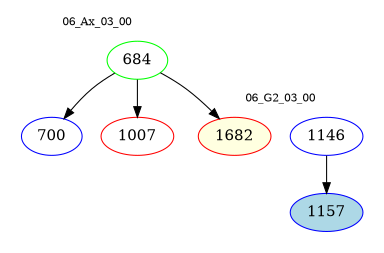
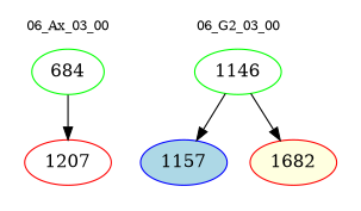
  digraph {
    node [color=green fillcolor=white style=filled]
    edge [color=black]
    n1 [label=684]
-   n2 [color=blue label=700]
-   n3 [color=red label=1007]
-   n4 [color=blue label=1146]
+   n3 [color=red label=1207]
+   n4 [label=1146]
    n5 [color=blue fillcolor=lightblue label=1157]
    n6 [color=red fillcolor=lightyellow label=1682]
    subgraph cluster_1 {
      color=white
      fontsize=10
      label="06_Ax_03_00"
      n1
-     n2
      n3
    }
    subgraph cluster_2 {
      color=white
      fontsize=10
      label="06_G2_03_00"
      n4
      n5
      n6
    }
-   n1 -> n2
    n1 -> n3
    n4 -> n5
-   n1 -> n6
+   n4 -> n6
  }
